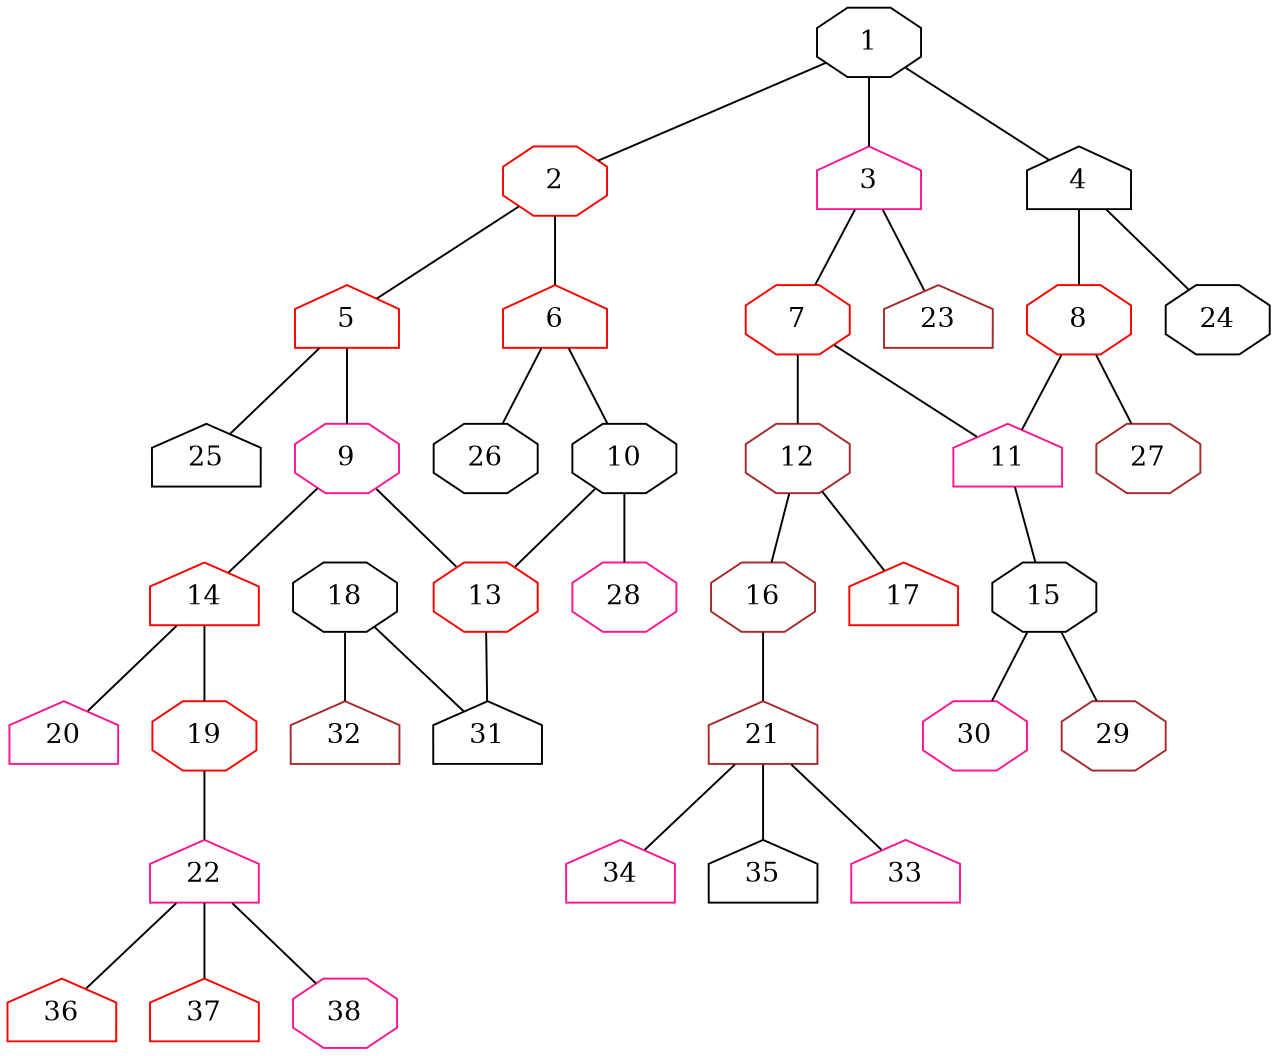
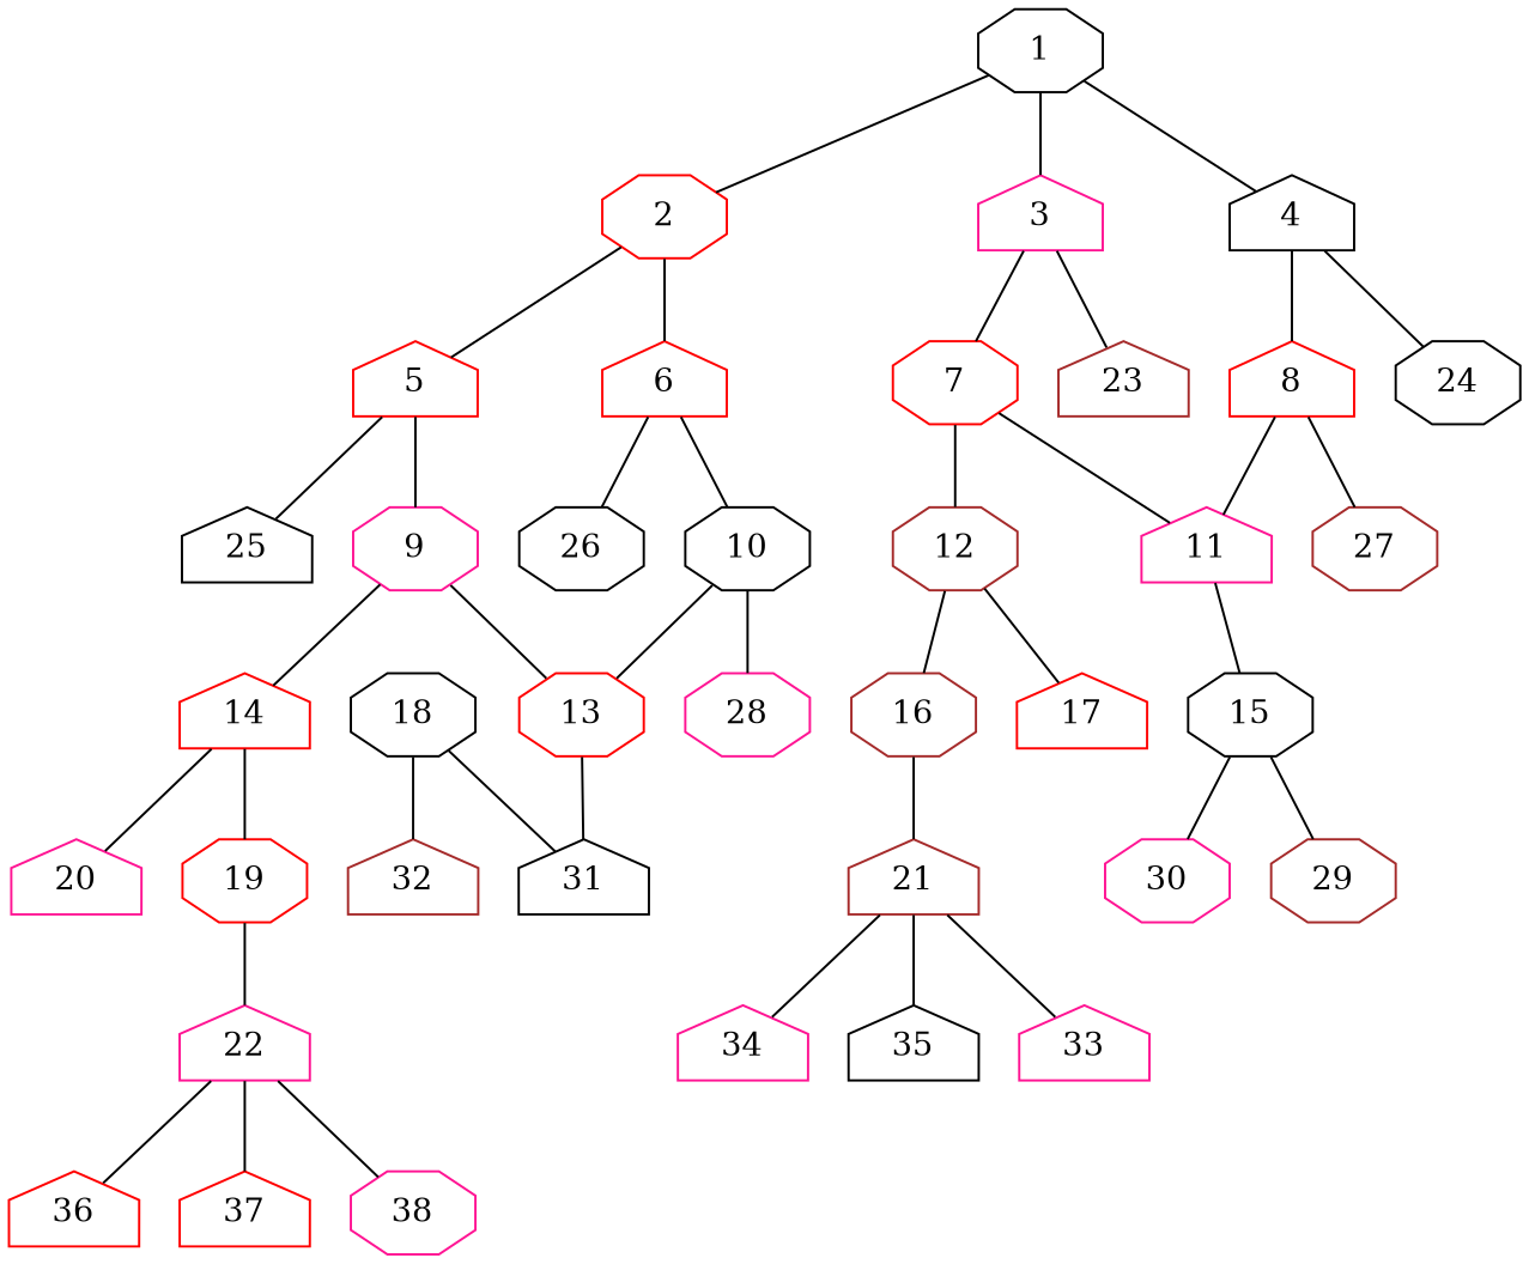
  graph {
    node [chem=C color=red shape=octagon]
    edge [valence=1]
    1 [color=black]
    2
    3 [color=deeppink shape=house]
    4 [color=black shape=house]
    5 [shape=house]
    6 [shape=house]
    7
    23 [chem=H color=brown shape=house]
-   8
+   8 [shape=house]
    24 [chem=H color=black]
    9 [color=deeppink]
    25 [chem=H color=black shape=house]
    10 [color=black]
    26 [chem=H color=black]
    11 [color=deeppink shape=house]
    12 [color=brown]
    27 [chem=H color=brown]
    13
    14 [shape=house]
    28 [chem=H color=deeppink]
    15 [chem=N color=black]
    16 [chem=O color=brown]
    17 [chem=O shape=house]
    31 [chem=H color=black shape=house]
    19 [chem=O]
    20 [chem=O color=deeppink shape=house]
    29 [chem=H color=brown]
    30 [chem=H color=deeppink]
    21 [color=brown shape=house]
    18 [chem=N color=black]
    32 [chem=H color=brown shape=house]
    22 [color=deeppink shape=house]
    33 [chem=H color=deeppink shape=house]
    34 [chem=H color=deeppink shape=house]
    35 [chem=H color=black shape=house]
    36 [chem=H shape=house]
    37 [chem=H shape=house]
    38 [chem=H color=deeppink]
    1 -- 2
    1 -- 3
    1 -- 4 [valence=2]
    2 -- 5 [valence=2]
    2 -- 6
    3 -- 7 [valence=2]
    3 -- 23
    4 -- 8
    4 -- 24
    5 -- 9
    5 -- 25
    6 -- 10 [valence=2]
    6 -- 26
    7 -- 11
    7 -- 12
    8 -- 11 [valence=2]
    8 -- 27
    9 -- 13 [valence=2]
    9 -- 14
    10 -- 13
    10 -- 28
    11 -- 15
    12 -- 16
    12 -- 17 [valence=2]
    13 -- 31
    14 -- 19
    14 -- 20 [valence=2]
    15 -- 29
    15 -- 30
    16 -- 21
    19 -- 22
    21 -- 33
    21 -- 34
    21 -- 35
    18 -- 31
    18 -- 32
    22 -- 36
    22 -- 37
    22 -- 38
  }
